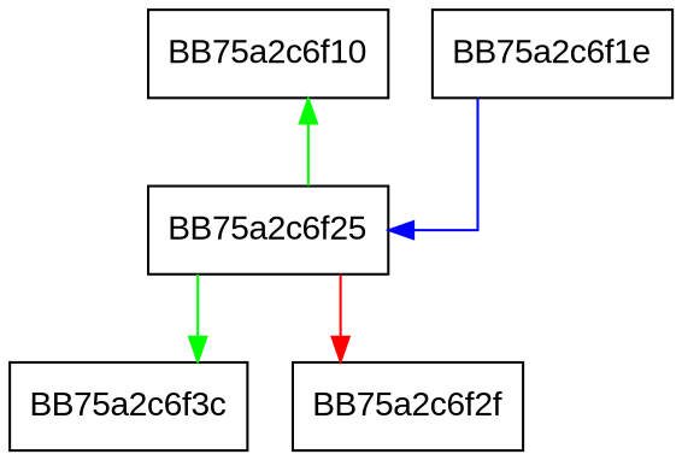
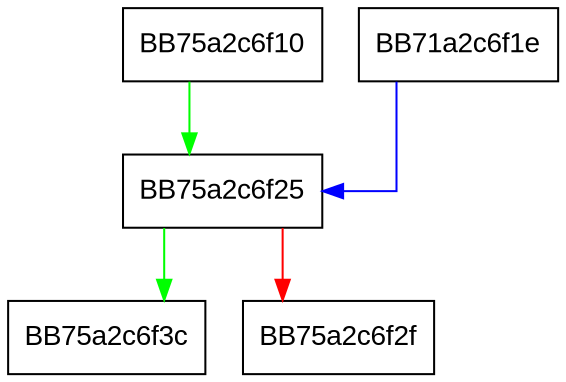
  digraph {
    fontname="Liberation Sans"
    splines=ortho
    node [fontname="Liberation Sans" shape=box]
    edge [color=green fontname="Liberation Sans"]
    BB75a2c6f10
    BB75a2c6f25
    BB75a2c6f3c
    BB75a2c6f2f
-   BB75a2c6f1e
-   BB75a2c6f25 -> BB75a2c6f10
+   BB75a2c6f1e [label=BB71a2c6f1e]
+   BB75a2c6f10 -> BB75a2c6f25
    BB75a2c6f25 -> BB75a2c6f3c
    BB75a2c6f25 -> BB75a2c6f2f [color=red]
    BB75a2c6f1e -> BB75a2c6f25 [color=blue]
  }
